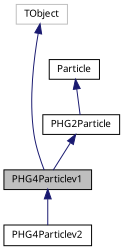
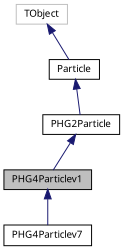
  digraph {
    fontname="Noto Sans"
    node [color=black fontname="Noto Sans" fontsize=10 shape=record]
    edge [color=midnightblue dir=back fontname="Noto Sans" fontsize=10 labelfontname=FreeSans labelfontsize=10 style=solid]
    n1 [fillcolor=grey75 fontcolor=black height=0.2 label=PHG4Particlev1 style=filled width=0.4]
-   n2 [height=0.2 label=PHG4Particlev2 width=0.4]
+   n2 [height=0.2 label=PHG4Particlev7 width=0.4]
    n3 [height=0.2 label=PHG2Particle width=0.4]
    n4 [height=0.2 label=Particle width=0.4]
    n5 [color=grey75 height=0.2 label=TObject width=0.4]
    n1 -> n2
    n3 -> n1
    n4 -> n3
-   n5 -> n1
+   n5 -> n4
  }
